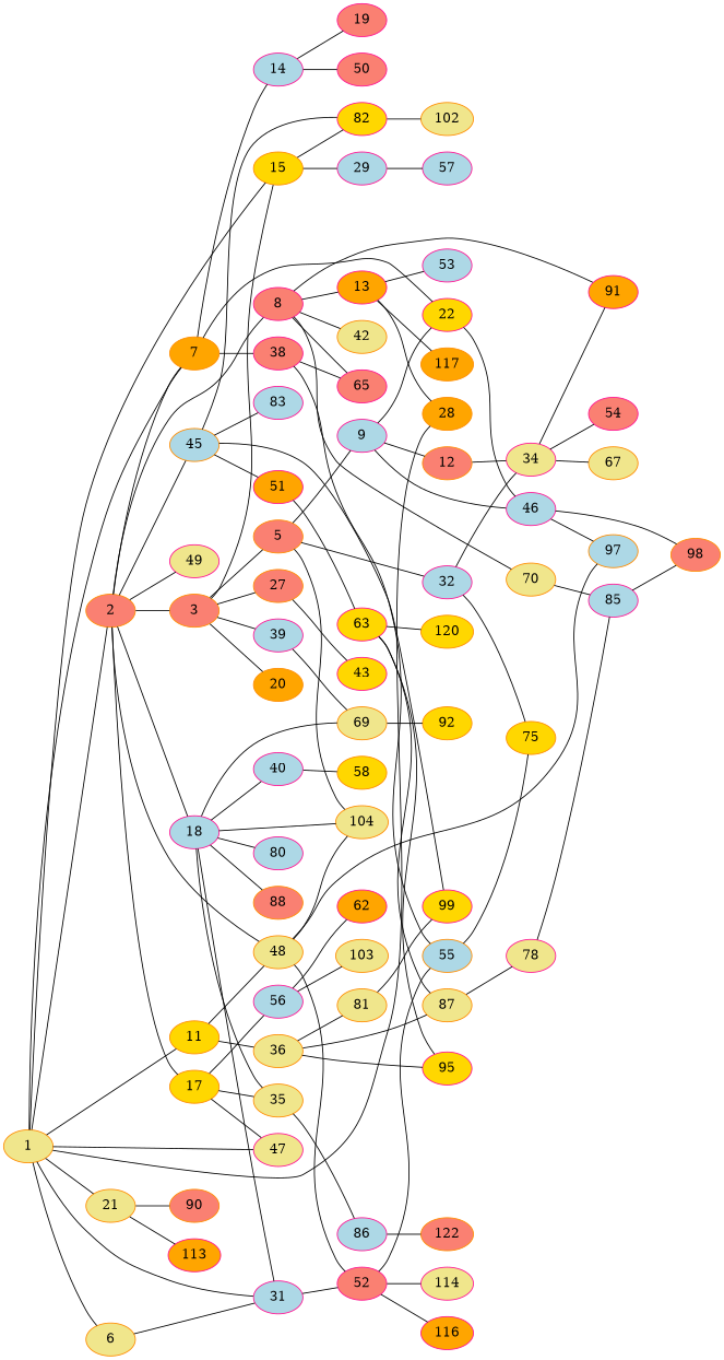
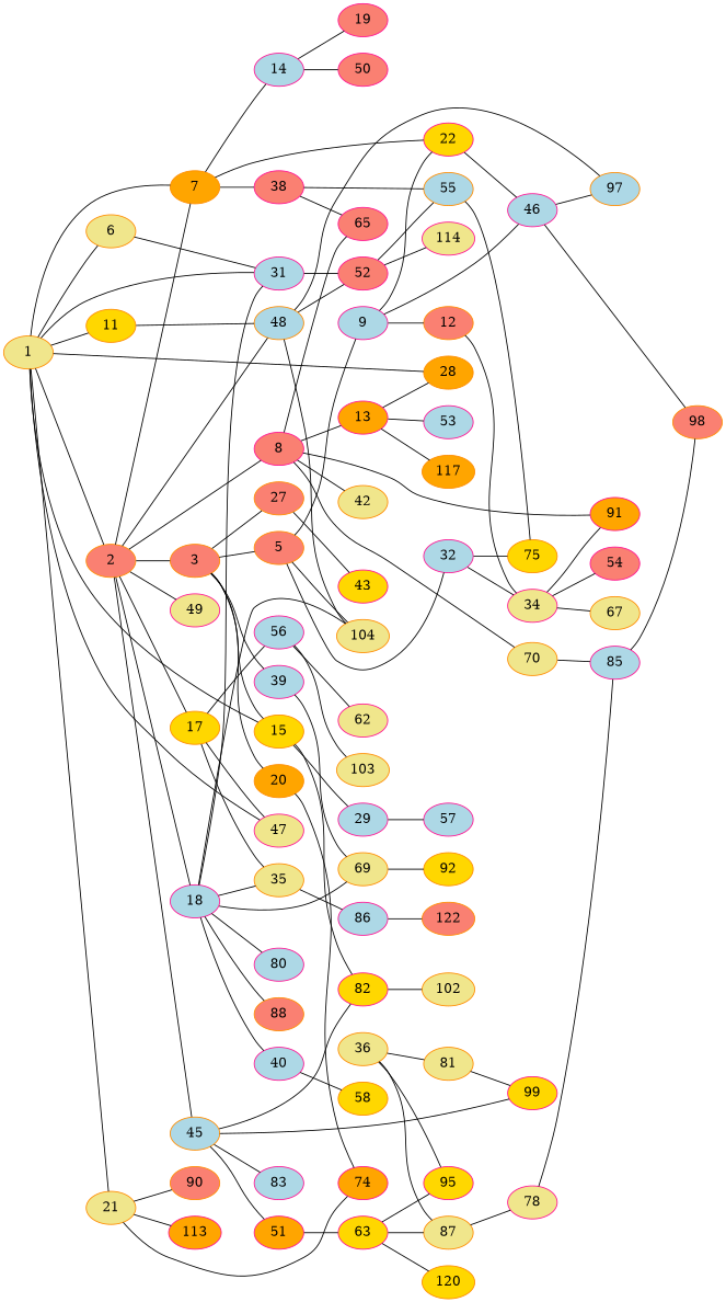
  graph {
    rankdir=LR
    node [color=deeppink fillcolor=lightblue style=filled]
    1 [color=darkorange fillcolor=khaki super="+4"]
    2 [color=darkorange fillcolor=salmon super="+16"]
    6 [color=darkorange fillcolor=khaki super="+94"]
    7 [color=darkorange fillcolor=orange super="+10"]
    11 [color=darkorange fillcolor=gold super="+25"]
    15 [color=darkorange fillcolor=gold super="+72"]
    21 [color=darkorange fillcolor=khaki super="+59"]
    28 [color=darkorange fillcolor=orange]
    31 [super="+73"]
    47 [fillcolor=khaki]
    3 [color=darkorange fillcolor=salmon]
    8 [fillcolor=salmon super="+23"]
    17 [color=darkorange fillcolor=gold super="+26"]
    18 [super="+24"]
    45 [color=darkorange super="+64"]
-   48 [color=darkorange fillcolor=khaki super="+115"]
+   48 [color=darkorange super="+115"]
    49 [fillcolor=khaki]
    14
    22 [fillcolor=gold]
    38 [fillcolor=salmon super="+106"]
    36 [color=darkorange fillcolor=khaki super="+79"]
    29 [super="+66"]
    82 [fillcolor=gold]
+   74 [fillcolor=orange]
    90 [color=darkorange fillcolor=salmon]
    113 [fillcolor=orange]
    52 [fillcolor=salmon super="+87"]
    5 [color=darkorange fillcolor=salmon super="+105"]
    20 [color=darkorange fillcolor=orange super="+30"]
    27 [color=darkorange fillcolor=salmon super="+96"]
    39
    13 [fillcolor=orange super="+61"]
    42 [color=darkorange fillcolor=khaki]
    65 [fillcolor=salmon]
    70 [color=darkorange fillcolor=khaki super="+110"]
    91 [fillcolor=orange]
    35 [color=darkorange fillcolor=khaki super="+76"]
    56 [super="+60"]
    104 [color=darkorange fillcolor=khaki super="+109"]
    40
    69 [color=darkorange fillcolor=khaki super="+107"]
    80
    88 [color=darkorange fillcolor=salmon]
    51 [fillcolor=orange]
    83
    99 [fillcolor=gold]
    97 [color=darkorange]
    9 [super="+71"]
    32 [super="+111"]
    43 [fillcolor=gold super="+101"]
    12 [color=darkorange fillcolor=salmon super="+33"]
    46 [super="+89"]
    34 [fillcolor=khaki super="+44"]
    75 [color=darkorange fillcolor=gold]
    19 [fillcolor=salmon super="+41"]
    50 [fillcolor=salmon]
    55 [color=darkorange super="+68"]
    53 [super="+119"]
    117 [color=darkorange fillcolor=orange]
    85 [super="+93"]
    98 [color=darkorange fillcolor=salmon]
    n62 [color=darkorange fillcolor=khaki label=87 super="+112"]
    81 [color=darkorange fillcolor=khaki]
    95 [fillcolor=gold]
    54 [fillcolor=salmon]
    67 [color=darkorange fillcolor=khaki]
    57
    102 [color=darkorange fillcolor=khaki super="+121"]
    86 [super="+108"]
-   62 [fillcolor=orange]
+   62 [fillcolor=khaki]
    103 [color=darkorange fillcolor=khaki]
    58 [color=darkorange fillcolor=gold super="+118"]
    92 [color=darkorange fillcolor=gold]
    114 [fillcolor=khaki]
-   116 [fillcolor=orange]
    122 [color=darkorange fillcolor=salmon]
    78 [fillcolor=khaki]
    63 [fillcolor=gold super="+100"]
    120 [color=darkorange fillcolor=gold]
    1 -- 2
    1 -- 6
    1 -- 7
    1 -- 11
    1 -- 15
    1 -- 21
    1 -- 28
    1 -- 31 [weight=2]
    1 -- 47
    2 -- 7
    2 -- 3
    2 -- 8
    2 -- 17
    2 -- 18
    2 -- 45
    2 -- 48
    2 -- 49
    6 -- 31
    7 -- 14
    7 -- 22
    7 -- 38
    11 -- 48
-   11 -- 36
    15 -- 29
    15 -- 82
+   21 -- 74
    21 -- 90
    21 -- 113
    31 -- 52
    3 -- 15
    3 -- 5
    3 -- 20
    3 -- 27
    3 -- 39
    8 -- 13
    8 -- 42
    8 -- 65
    8 -- 70
    8 -- 91
    17 -- 47
    17 -- 35
    17 -- 56
    18 -- 31
    18 -- 35
    18 -- 104
    18 -- 40
    18 -- 69
    18 -- 80
    18 -- 88
    45 -- 82
    45 -- 51
    45 -- 83
    45 -- 99
    48 -- 52
    48 -- 104
    48 -- 97
    14 -- 19
    14 -- 50
    22 -- 46
    38 -- 65
    38 -- 55
    36 -- n62
    36 -- 81
    36 -- 95
    29 -- 57
    82 -- 102
    52 -- 55
    52 -- 114
-   52 -- 116
    5 -- 104
    5 -- 9
    5 -- 32
+   20 -- 74
    27 -- 43
    39 -- 69
    13 -- 28
    13 -- 53
    13 -- 117
    70 -- 85
    35 -- 86
    56 -- 62
    56 -- 103
    40 -- 58
    69 -- 92
    51 -- 63
    9 -- 22
    9 -- 12
    9 -- 46
    32 -- 34
    32 -- 75
    12 -- 34
    46 -- 97
    46 -- 98
    34 -- 91
    34 -- 54
    34 -- 67
    55 -- 75
    85 -- 98
    n62 -- 78
    81 -- 99
    86 -- 122
    78 -- 85
    63 -- n62
    63 -- 95
    63 -- 120
  }
